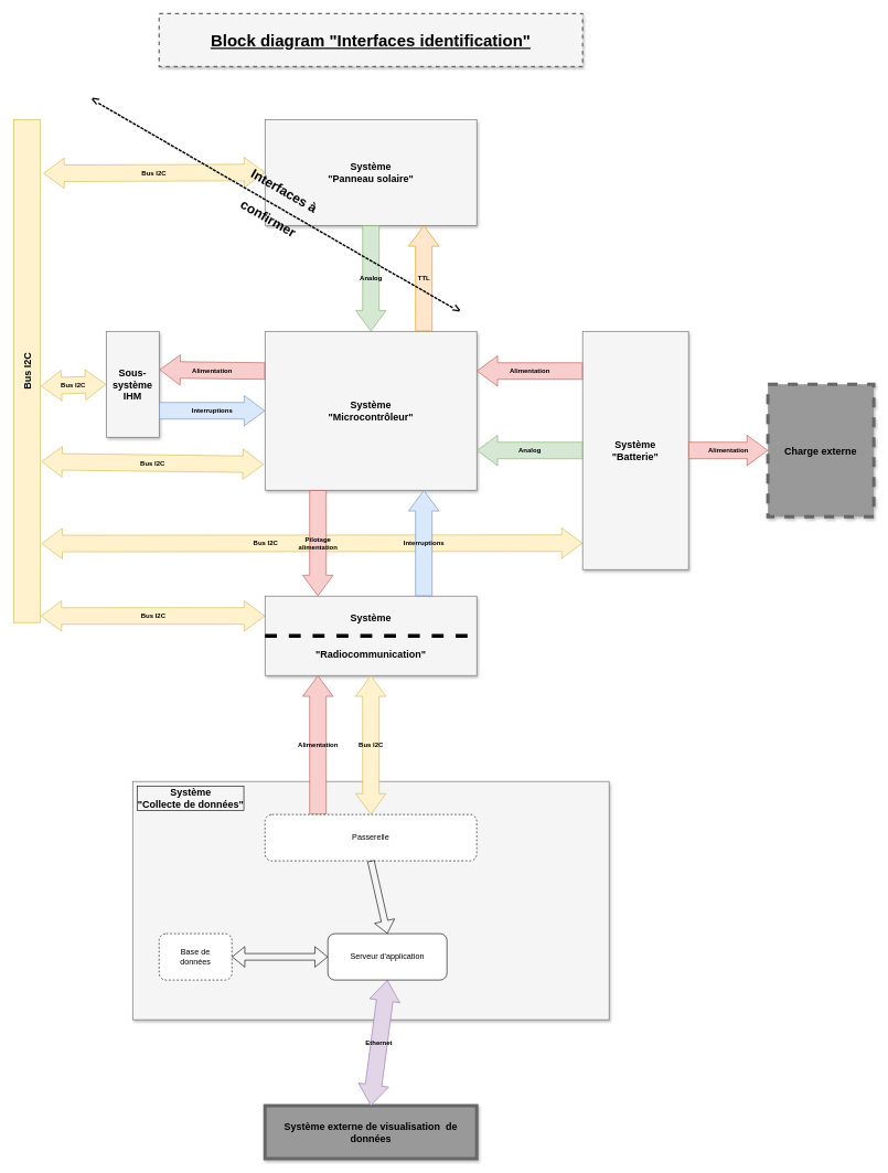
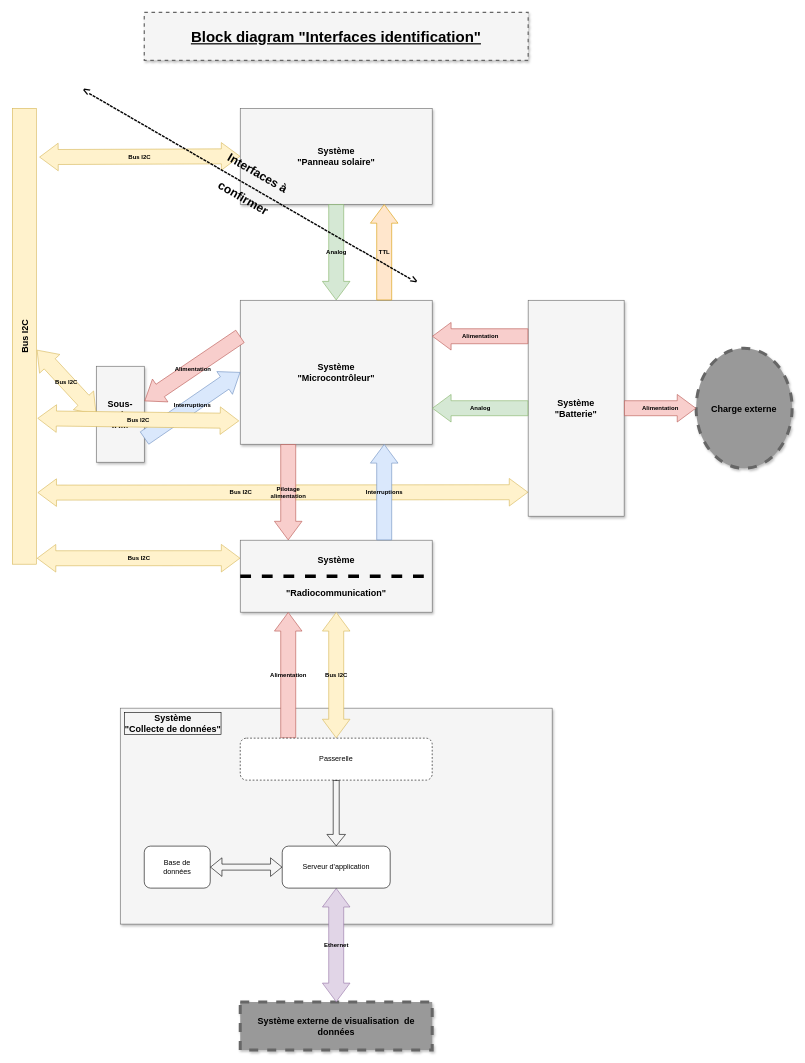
  <mxCell id="0" />
  <mxCell id="1" parent="0" />
  <mxCell id="2" value="Bus I2C" style="shape=flexArrow;endArrow=classic;startArrow=classic;html=1;width=25;endSize=10;startSize=10;fontSize=10;fontStyle=1;labelBackgroundColor=none;fillColor=#fff2cc;strokeColor=#d6b656;exitX=0;exitY=0.889;exitDx=0;exitDy=0;exitPerimeter=0;entryX=1.054;entryY=0.843;entryDx=0;entryDy=0;entryPerimeter=0;align=right;labelPosition=left;verticalLabelPosition=middle;verticalAlign=middle;spacingLeft=50;spacingRight=50;" edge="1" parent="1" source="15" target="32"><mxGeometry width="50" height="50" relative="1" as="geometry"><mxPoint x="560.115" y="410.077" as="sourcePoint" /><mxPoint x="750" y="820" as="targetPoint" /></mxGeometry></mxCell>
  <mxCell id="3" value="Système&lt;br style=&quot;font-size: 15px;&quot;&gt;&quot;Microcontrôleur&quot;&lt;br style=&quot;font-size: 15px;&quot;&gt;" style="whiteSpace=wrap;html=1;shadow=1;fontSize=15;fillColor=#f5f5f5;strokeColor=#666666;fontStyle=1" vertex="1" parent="1"><mxGeometry x="400" y="500" width="320" height="240" as="geometry" /></mxCell>
  <mxCell id="4" value="Système&lt;br style=&quot;font-size: 15px;&quot;&gt;&lt;br style=&quot;font-size: 15px;&quot;&gt;&lt;br style=&quot;font-size: 15px;&quot;&gt;&quot;Radiocommunication&quot;&lt;br style=&quot;font-size: 15px;&quot;&gt;" style="whiteSpace=wrap;html=1;shadow=1;fontSize=15;fillColor=#f5f5f5;strokeColor=#666666;fontStyle=1" vertex="1" parent="1"><mxGeometry x="400" y="900" width="320" height="120" as="geometry" /></mxCell>
  <mxCell id="5" value="Bus I2C" style="shape=flexArrow;endArrow=classic;startArrow=classic;html=1;exitX=1.025;exitY=0.987;exitDx=0;exitDy=0;width=25;endSize=10;startSize=10;fontSize=10;fontStyle=1;labelBackgroundColor=none;fillColor=#fff2cc;strokeColor=#d6b656;entryX=0;entryY=0.25;entryDx=0;entryDy=0;exitPerimeter=0;" edge="1" parent="1" source="32" target="4"><mxGeometry width="50" height="50" relative="1" as="geometry"><mxPoint x="790" y="630" as="sourcePoint" /><mxPoint x="840" y="580" as="targetPoint" /></mxGeometry></mxCell>
  <mxCell id="6" value="Pilotage&lt;br&gt;alimentation" style="shape=flexArrow;endArrow=classic;html=1;exitX=0.25;exitY=1;exitDx=0;exitDy=0;entryX=0.25;entryY=0;entryDx=0;entryDy=0;width=25;endSize=10;startSize=10;fillColor=#f8cecc;strokeColor=#b85450;fontSize=10;fontStyle=1;gradientColor=none;labelBackgroundColor=none;" edge="1" parent="1" source="3" target="4"><mxGeometry width="50" height="50" relative="1" as="geometry"><mxPoint x="778.5" y="510" as="sourcePoint" /><mxPoint x="828.5" y="460" as="targetPoint" /></mxGeometry></mxCell>
  <mxCell id="7" value="Interruptions" style="shape=flexArrow;endArrow=classic;html=1;exitX=0.75;exitY=0;exitDx=0;exitDy=0;entryX=0.75;entryY=1;entryDx=0;entryDy=0;endSize=10;width=25;startSize=10;fontStyle=1;labelBackgroundColor=none;fontSize=10;fillColor=#dae8fc;strokeColor=#6c8ebf;" edge="1" parent="1" source="4" target="3"><mxGeometry width="50" height="50" relative="1" as="geometry"><mxPoint x="510" y="770" as="sourcePoint" /><mxPoint x="560" y="720" as="targetPoint" /></mxGeometry></mxCell>
- <mxCell id="8" value="Sous-système&lt;br style=&quot;font-size: 15px;&quot;&gt;IHM&lt;br style=&quot;font-size: 15px;&quot;&gt;" style="whiteSpace=wrap;html=1;shadow=1;fontSize=15;fillColor=#f5f5f5;strokeColor=#666666;fontStyle=1" vertex="1" parent="1"><mxGeometry x="160" y="500" width="80" height="160" as="geometry" /></mxCell>
+ <mxCell id="8" value="Sous-système&lt;br style=&quot;font-size: 15px;&quot;&gt;IHM&lt;br style=&quot;font-size: 15px;&quot;&gt;" style="whiteSpace=wrap;html=1;shadow=1;fontSize=15;fillColor=#f5f5f5;strokeColor=#666666;fontStyle=1" vertex="1" parent="1"><mxGeometry x="160" y="610" width="80" height="160" as="geometry" /></mxCell>
  <mxCell id="9" value="Bus I2C" style="shape=flexArrow;endArrow=classic;startArrow=classic;html=1;width=25;endSize=10;startSize=10;fontSize=10;fontStyle=1;labelBackgroundColor=none;fillColor=#fff2cc;strokeColor=#d6b656;exitX=0;exitY=0.5;exitDx=0;exitDy=0;entryX=1.025;entryY=0.53;entryDx=0;entryDy=0;entryPerimeter=0;" edge="1" parent="1" source="8" target="32"><mxGeometry width="50" height="50" relative="1" as="geometry"><mxPoint x="160" y="550" as="sourcePoint" /><mxPoint x="40" y="530" as="targetPoint" /></mxGeometry></mxCell>
  <mxCell id="10" value="Interruptions" style="shape=flexArrow;endArrow=classic;html=1;exitX=1;exitY=0.75;exitDx=0;exitDy=0;entryX=0;entryY=0.5;entryDx=0;entryDy=0;endSize=10;width=25;startSize=10;fontStyle=1;labelBackgroundColor=none;fontSize=10;fillColor=#dae8fc;strokeColor=#6c8ebf;" edge="1" parent="1" source="8" target="3"><mxGeometry width="50" height="50" relative="1" as="geometry"><mxPoint x="820.174" y="839.913" as="sourcePoint" /><mxPoint x="620.174" y="839.913" as="targetPoint" /></mxGeometry></mxCell>
  <mxCell id="11" value="Système&lt;br style=&quot;font-size: 15px;&quot;&gt;&quot;Panneau solaire&quot;&lt;br style=&quot;font-size: 15px;&quot;&gt;" style="whiteSpace=wrap;html=1;shadow=1;fontSize=15;fillColor=#f5f5f5;strokeColor=#666666;fontStyle=1" vertex="1" parent="1"><mxGeometry x="400" y="180" width="320" height="160" as="geometry" /></mxCell>
  <mxCell id="12" value="Bus I2C" style="shape=flexArrow;endArrow=classic;startArrow=classic;html=1;exitX=0;exitY=0.5;exitDx=0;exitDy=0;width=25;endSize=10;startSize=10;fontSize=10;fontStyle=1;labelBackgroundColor=none;fillColor=#fff2cc;strokeColor=#d6b656;entryX=1.125;entryY=0.107;entryDx=0;entryDy=0;entryPerimeter=0;" edge="1" parent="1" source="11" target="32"><mxGeometry width="50" height="50" relative="1" as="geometry"><mxPoint x="150.115" y="840.077" as="sourcePoint" /><mxPoint x="350.5" y="840.022" as="targetPoint" /></mxGeometry></mxCell>
  <mxCell id="13" value="Analog" style="shape=flexArrow;endArrow=classic;html=1;exitX=0.5;exitY=1;exitDx=0;exitDy=0;entryX=0.5;entryY=0;entryDx=0;entryDy=0;width=25;endSize=10;startSize=10;fillColor=#d5e8d4;strokeColor=#82b366;fontSize=10;fontStyle=1;labelBackgroundColor=none;" edge="1" parent="1" source="11" target="3"><mxGeometry width="50" height="50" relative="1" as="geometry"><mxPoint x="190.115" y="720.077" as="sourcePoint" /><mxPoint x="390.115" y="720.077" as="targetPoint" /></mxGeometry></mxCell>
  <mxCell id="14" value="TTL" style="shape=flexArrow;endArrow=classic;html=1;exitX=0.75;exitY=0;exitDx=0;exitDy=0;entryX=0.75;entryY=1;entryDx=0;entryDy=0;endSize=10;width=25;startSize=10;fontStyle=1;labelBackgroundColor=none;fontSize=10;fillColor=#ffe6cc;strokeColor=#d79b00;" edge="1" parent="1" source="3" target="11"><mxGeometry width="50" height="50" relative="1" as="geometry"><mxPoint x="370.115" y="800.077" as="sourcePoint" /><mxPoint x="170.115" y="800.077" as="targetPoint" /></mxGeometry></mxCell>
  <mxCell id="15" value="Système&lt;br style=&quot;font-size: 15px;&quot;&gt;&quot;Batterie&quot;&lt;br style=&quot;font-size: 15px;&quot;&gt;" style="whiteSpace=wrap;html=1;shadow=1;fontSize=15;fillColor=#f5f5f5;strokeColor=#666666;fontStyle=1" vertex="1" parent="1"><mxGeometry x="880" y="500" width="160" height="360" as="geometry" /></mxCell>
  <mxCell id="16" value="Alimentation" style="shape=flexArrow;endArrow=classic;html=1;entryX=1;entryY=0.25;entryDx=0;entryDy=0;width=25;endSize=10;startSize=10;fillColor=#f8cecc;strokeColor=#b85450;fontSize=10;fontStyle=1;gradientColor=none;labelBackgroundColor=none;" edge="1" parent="1" target="3"><mxGeometry width="50" height="50" relative="1" as="geometry"><mxPoint x="880" y="560" as="sourcePoint" /><mxPoint x="720.115" y="410.077" as="targetPoint" /></mxGeometry></mxCell>
  <mxCell id="17" value="Analog" style="shape=flexArrow;endArrow=classic;html=1;width=25;endSize=10;startSize=10;fillColor=#d5e8d4;strokeColor=#82b366;fontSize=10;fontStyle=1;labelBackgroundColor=none;exitX=0;exitY=0.5;exitDx=0;exitDy=0;" edge="1" parent="1" source="15"><mxGeometry width="50" height="50" relative="1" as="geometry"><mxPoint x="820" y="830" as="sourcePoint" /><mxPoint x="720" y="680" as="targetPoint" /></mxGeometry></mxCell>
  <mxCell id="18" value="&lt;div style=&quot;text-align: center&quot;&gt;&lt;b style=&quot;font-size: 20px&quot;&gt;Interfaces à&lt;/b&gt;&lt;br&gt;&lt;/div&gt;&lt;div style=&quot;text-align: center&quot;&gt;&lt;b style=&quot;font-size: 20px&quot;&gt;&amp;lt;---------------------------------------------------------------------------------------------&amp;gt;&lt;/b&gt;&lt;/div&gt;&lt;b style=&quot;font-size: 20px&quot;&gt;&lt;div style=&quot;text-align: center&quot;&gt;&lt;b&gt;confirmer&lt;br&gt;&lt;/b&gt;&lt;/div&gt;&lt;/b&gt;" style="text;html=1;resizable=0;points=[];autosize=1;align=left;verticalAlign=top;spacingTop=-4;rotation=30;" vertex="1" parent="1"><mxGeometry x="100" y="275" width="660" height="50" as="geometry" /></mxCell>
  <mxCell id="19" value="Alimentation" style="shape=flexArrow;endArrow=classic;html=1;exitX=0;exitY=0.25;exitDx=0;exitDy=0;entryX=1.006;entryY=0.363;entryDx=0;entryDy=0;width=25;endSize=10;startSize=10;fillColor=#f8cecc;strokeColor=#b85450;fontSize=10;fontStyle=1;gradientColor=none;labelBackgroundColor=none;entryPerimeter=0;" edge="1" parent="1" source="3" target="8"><mxGeometry width="50" height="50" relative="1" as="geometry"><mxPoint x="319.5" y="800" as="sourcePoint" /><mxPoint x="319.5" y="960" as="targetPoint" /></mxGeometry></mxCell>
  <mxCell id="20" value="" style="endArrow=none;dashed=1;html=1;entryX=1;entryY=0.5;entryDx=0;entryDy=0;exitX=0;exitY=0.5;exitDx=0;exitDy=0;strokeWidth=6;fillColor=#dae8fc;strokeColor=#000000;" edge="1" parent="1" source="4" target="4"><mxGeometry width="50" height="50" relative="1" as="geometry"><mxPoint x="980" y="890" as="sourcePoint" /><mxPoint x="1030" y="840" as="targetPoint" /></mxGeometry></mxCell>
  <mxCell id="21" value="&lt;div style=&quot;text-align: center; font-size: 15px;&quot;&gt;&lt;span style=&quot;font-size: 15px;&quot;&gt;Système&lt;/span&gt;&lt;/div&gt;&lt;div style=&quot;text-align: center; font-size: 15px;&quot;&gt;&lt;span style=&quot;font-size: 15px;&quot;&gt;&quot;Collecte de données&quot;&lt;/span&gt;&lt;/div&gt;" style="whiteSpace=wrap;html=1;shadow=1;fontSize=15;fillColor=#f5f5f5;strokeColor=#666666;fontStyle=1;align=left;verticalAlign=top;labelBorderColor=#000000;spacingLeft=5;" vertex="1" parent="1"><mxGeometry x="200" y="1180" width="720" height="360" as="geometry" /></mxCell>
- <mxCell id="22" value="Système externe de visualisation&amp;nbsp; de données&lt;br style=&quot;font-size: 15px;&quot;&gt;" style="whiteSpace=wrap;html=1;shadow=1;fontSize=15;fillColor=#999999;strokeColor=#666666;fontStyle=1;dashed=0;strokeWidth=5;" vertex="1" parent="1"><mxGeometry x="400" y="1669.879" width="320" height="80" as="geometry" /></mxCell>
+ <mxCell id="22" value="Système externe de visualisation&amp;nbsp; de données&lt;br style=&quot;font-size: 15px;&quot;&gt;" style="whiteSpace=wrap;html=1;shadow=1;fontSize=15;fillColor=#999999;strokeColor=#666666;fontStyle=1;dashed=1;strokeWidth=5;" vertex="1" parent="1"><mxGeometry x="400" y="1669.879" width="320" height="80" as="geometry" /></mxCell>
  <mxCell id="23" value="Ethernet" style="shape=flexArrow;endArrow=classic;startArrow=classic;html=1;width=25;endSize=10;startSize=10;fontSize=10;fontStyle=1;labelBackgroundColor=none;fillColor=#e1d5e7;strokeColor=#9673a6;entryX=0.5;entryY=0;entryDx=0;entryDy=0;exitX=0.5;exitY=1;exitDx=0;exitDy=0;" edge="1" parent="1" source="28" target="22"><mxGeometry width="50" height="50" relative="1" as="geometry"><mxPoint x="610" y="1840" as="sourcePoint" /><mxPoint x="559.5" y="1581.5" as="targetPoint" /></mxGeometry></mxCell>
  <mxCell id="24" value="Bus I2C" style="shape=flexArrow;endArrow=classic;startArrow=classic;html=1;exitX=0.5;exitY=1;exitDx=0;exitDy=0;width=25;endSize=10;startSize=10;fontSize=10;fontStyle=1;labelBackgroundColor=none;fillColor=#fff2cc;strokeColor=#d6b656;entryX=0.5;entryY=0;entryDx=0;entryDy=0;" edge="1" parent="1" source="4" target="27"><mxGeometry width="50" height="50" relative="1" as="geometry"><mxPoint x="1080" y="620" as="sourcePoint" /><mxPoint x="1280" y="620" as="targetPoint" /></mxGeometry></mxCell>
  <mxCell id="25" value="Alimentation" style="shape=flexArrow;endArrow=classic;html=1;entryX=0.25;entryY=1;entryDx=0;entryDy=0;width=25;endSize=10;startSize=10;fillColor=#f8cecc;strokeColor=#b85450;fontSize=10;fontStyle=1;gradientColor=none;labelBackgroundColor=none;exitX=0.25;exitY=0;exitDx=0;exitDy=0;" edge="1" parent="1" source="27" target="4"><mxGeometry width="50" height="50" relative="1" as="geometry"><mxPoint x="820" y="440" as="sourcePoint" /><mxPoint x="1020" y="440" as="targetPoint" /></mxGeometry></mxCell>
  <mxCell id="26" value="Block diagram &quot;Interfaces identification&quot;" style="whiteSpace=wrap;html=1;shadow=1;fontSize=25;fillColor=#f5f5f5;strokeColor=#666666;strokeWidth=2;dashed=1;fontStyle=5;align=center;" vertex="1" parent="1"><mxGeometry x="240" y="20" width="640" height="80" as="geometry" /></mxCell>
  <mxCell id="27" value="Passerelle" style="rounded=1;whiteSpace=wrap;html=1;dashed=1;" vertex="1" parent="1"><mxGeometry x="400" y="1230" width="320" height="70" as="geometry" /></mxCell>
- <mxCell id="28" value="Serveur d'application" style="rounded=1;whiteSpace=wrap;html=1;" vertex="1" parent="1"><mxGeometry x="495" y="1410" width="180" height="70" as="geometry" /></mxCell>
+ <mxCell id="28" value="Serveur d'application" style="rounded=1;whiteSpace=wrap;html=1;" vertex="1" parent="1"><mxGeometry x="470" y="1410" width="180" height="70" as="geometry" /></mxCell>
  <mxCell id="29" value="" style="shape=flexArrow;endArrow=classic;html=1;entryX=0.5;entryY=0;entryDx=0;entryDy=0;exitX=0.5;exitY=1;exitDx=0;exitDy=0;" edge="1" parent="1" source="27" target="28"><mxGeometry width="50" height="50" relative="1" as="geometry"><mxPoint x="460" y="1390" as="sourcePoint" /><mxPoint x="510" y="1340" as="targetPoint" /></mxGeometry></mxCell>
- <mxCell id="30" value="Base de&lt;br&gt;données&lt;br&gt;" style="rounded=1;whiteSpace=wrap;html=1;dashed=1;" vertex="1" parent="1"><mxGeometry x="240" y="1410" width="110" height="70" as="geometry" /></mxCell>
+ <mxCell id="30" value="Base de&lt;br&gt;données&lt;br&gt;" style="rounded=1;whiteSpace=wrap;html=1;" vertex="1" parent="1"><mxGeometry x="240" y="1410" width="110" height="70" as="geometry" /></mxCell>
  <mxCell id="31" value="" style="shape=flexArrow;endArrow=block;startArrow=classic;html=1;exitX=1;exitY=0.5;exitDx=0;exitDy=0;entryX=0;entryY=0.5;entryDx=0;entryDy=0;endFill=0;" edge="1" parent="1" source="30" target="28"><mxGeometry width="50" height="50" relative="1" as="geometry"><mxPoint x="350" y="1610" as="sourcePoint" /><mxPoint x="400" y="1560" as="targetPoint" /></mxGeometry></mxCell>
  <mxCell id="32" value="Bus I2C" style="whiteSpace=wrap;html=1;align=center;fillColor=#fff2cc;strokeColor=#d6b656;horizontal=0;fontStyle=1;fontSize=15;" vertex="1" parent="1"><mxGeometry x="20" y="180" width="40" height="760" as="geometry" /></mxCell>
  <mxCell id="33" value="Bus I2C" style="shape=flexArrow;endArrow=classic;startArrow=classic;html=1;width=25;endSize=10;startSize=10;fontSize=10;fontStyle=1;labelBackgroundColor=none;fillColor=#fff2cc;strokeColor=#d6b656;entryX=1.05;entryY=0.68;entryDx=0;entryDy=0;entryPerimeter=0;exitX=-0.006;exitY=0.838;exitDx=0;exitDy=0;exitPerimeter=0;" edge="1" parent="1" source="3" target="32"><mxGeometry width="50" height="50" relative="1" as="geometry"><mxPoint x="350" y="697" as="sourcePoint" /><mxPoint x="220" y="723" as="targetPoint" /></mxGeometry></mxCell>
- <mxCell id="34" value="Charge externe&lt;br style=&quot;font-size: 15px&quot;&gt;" style="whiteSpace=wrap;html=1;shadow=1;fontSize=15;fillColor=#999999;strokeColor=#666666;fontStyle=1;dashed=1;strokeWidth=5;" vertex="1" parent="1"><mxGeometry x="1160" y="580" width="160" height="200" as="geometry" /></mxCell>
+ <mxCell id="34" value="Charge externe&lt;br style=&quot;font-size: 15px&quot;&gt;" style="ellipse;whiteSpace=wrap;html=1;shadow=1;fontSize=15;fillColor=#999999;strokeColor=#666666;fontStyle=1;dashed=1;strokeWidth=5;" vertex="1" parent="1"><mxGeometry x="1160" y="580" width="160" height="200" as="geometry" /></mxCell>
  <mxCell id="35" value="Alimentation" style="shape=flexArrow;endArrow=classic;html=1;entryX=0;entryY=0.5;entryDx=0;entryDy=0;width=25;endSize=10;startSize=10;fillColor=#f8cecc;strokeColor=#b85450;fontSize=10;fontStyle=1;gradientColor=none;labelBackgroundColor=none;exitX=1;exitY=0.5;exitDx=0;exitDy=0;" edge="1" parent="1" source="15" target="34"><mxGeometry width="50" height="50" relative="1" as="geometry"><mxPoint x="1230" y="490" as="sourcePoint" /><mxPoint x="1070" y="490" as="targetPoint" /></mxGeometry></mxCell>
